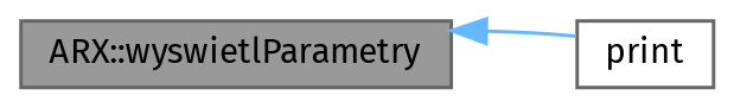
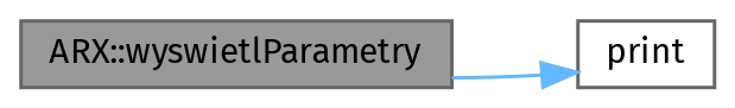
  digraph {
    rankdir=LR
    fontname="Fira Sans"
    node [fontname="Fira Sans" fontsize=10 shape=box style=filled]
    n1 [color=gray40 fillcolor=grey60 fontcolor=black height=0.2 label="ARX::wyswietlParametry" width=0.4]
    n2 [color=grey40 fillcolor=white height=0.2 label=print width=0.4]
-   n2 -> n1 [color=steelblue1 fontname="Fira Sans" fontsize=10 labelfontname=Helvetica labelfontsize=10 style=solid]
+   n1 -> n2 [color=steelblue1 fontname="Fira Sans" fontsize=10 labelfontname=Helvetica labelfontsize=10 style=solid]
  }
